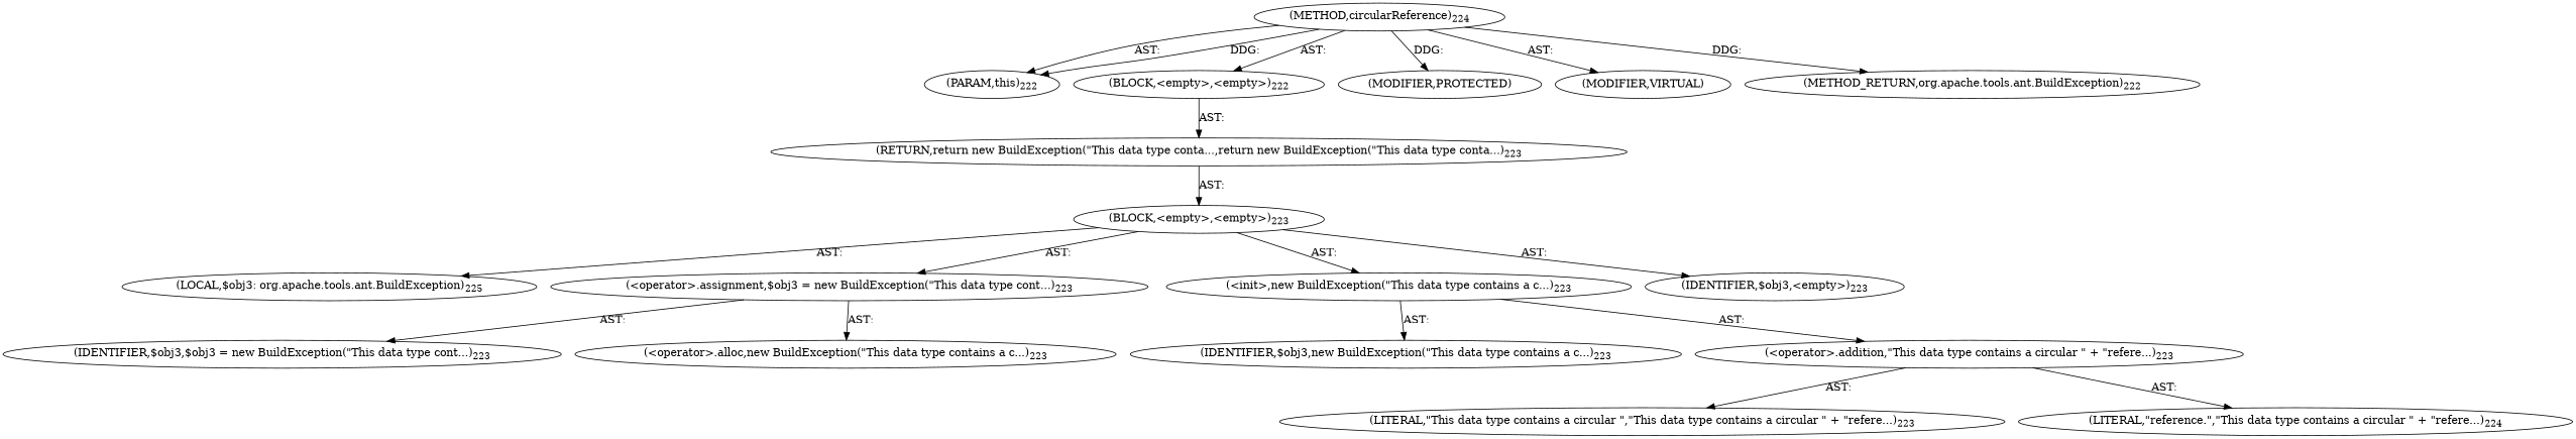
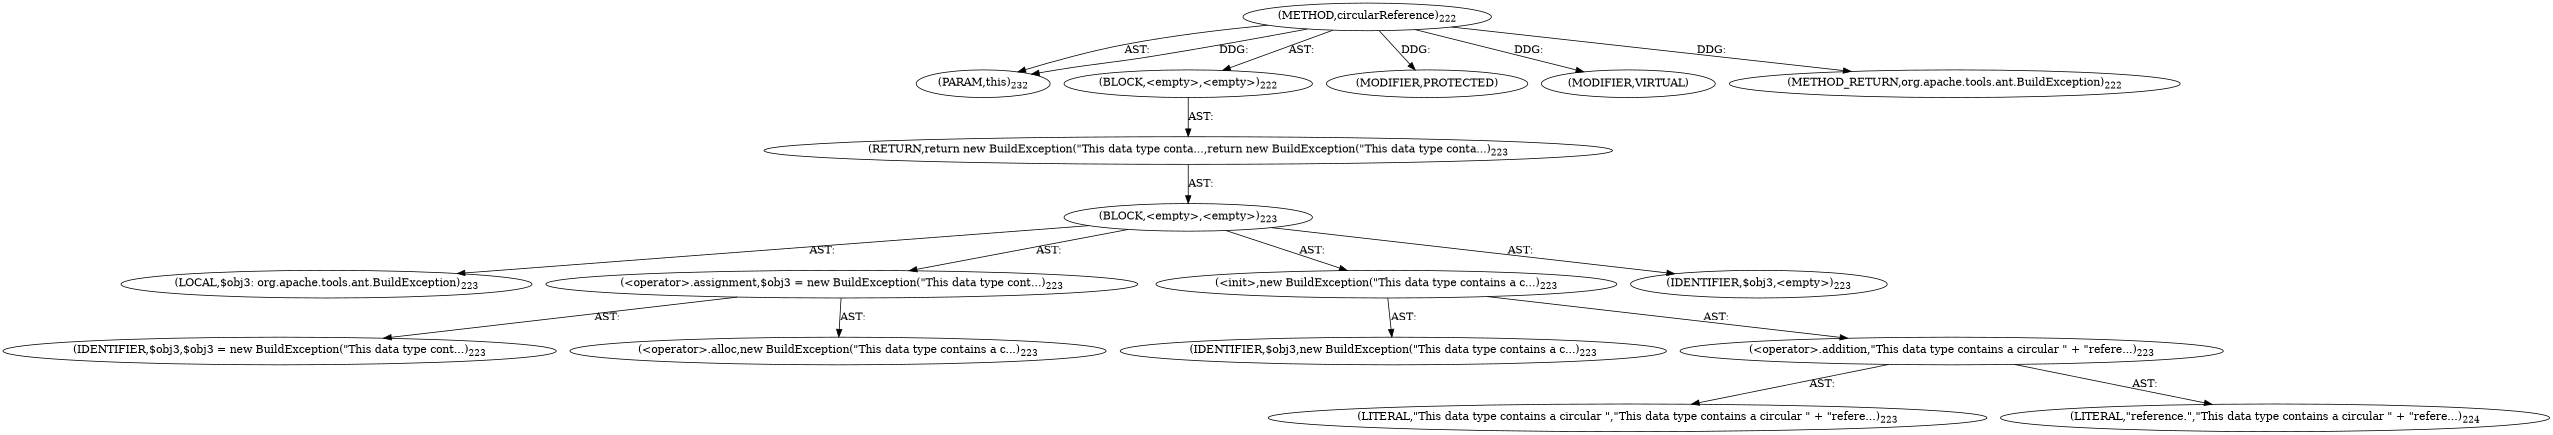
  digraph {
-   n1 [label=<(METHOD,circularReference)<SUB>224</SUB>>]
-   n2 [label=<(PARAM,this)<SUB>222</SUB>>]
+   n1 [label=<(METHOD,circularReference)<SUB>222</SUB>>]
+   n2 [label=<(PARAM,this)<SUB>232</SUB>>]
    n3 [label=<(BLOCK,&lt;empty&gt;,&lt;empty&gt;)<SUB>222</SUB>>]
    n4 [label=<(MODIFIER,PROTECTED)>]
    n5 [label=<(MODIFIER,VIRTUAL)>]
    n6 [label=<(METHOD_RETURN,org.apache.tools.ant.BuildException)<SUB>222</SUB>>]
    n7 [label=<(RETURN,return new BuildException(&quot;This data type conta...,return new BuildException(&quot;This data type conta...)<SUB>223</SUB>>]
    n8 [label=<(BLOCK,&lt;empty&gt;,&lt;empty&gt;)<SUB>223</SUB>>]
-   n9 [label=<(LOCAL,$obj3: org.apache.tools.ant.BuildException)<SUB>225</SUB>>]
+   n9 [label=<(LOCAL,$obj3: org.apache.tools.ant.BuildException)<SUB>223</SUB>>]
    n10 [label=<(&lt;operator&gt;.assignment,$obj3 = new BuildException(&quot;This data type cont...)<SUB>223</SUB>>]
    n11 [label=<(&lt;init&gt;,new BuildException(&quot;This data type contains a c...)<SUB>223</SUB>>]
    n12 [label=<(IDENTIFIER,$obj3,&lt;empty&gt;)<SUB>223</SUB>>]
    n13 [label=<(IDENTIFIER,$obj3,$obj3 = new BuildException(&quot;This data type cont...)<SUB>223</SUB>>]
    n14 [label=<(&lt;operator&gt;.alloc,new BuildException(&quot;This data type contains a c...)<SUB>223</SUB>>]
    n15 [label=<(IDENTIFIER,$obj3,new BuildException(&quot;This data type contains a c...)<SUB>223</SUB>>]
    n16 [label=<(&lt;operator&gt;.addition,&quot;This data type contains a circular &quot; + &quot;refere...)<SUB>223</SUB>>]
    n17 [label=<(LITERAL,&quot;This data type contains a circular &quot;,&quot;This data type contains a circular &quot; + &quot;refere...)<SUB>223</SUB>>]
    n18 [label=<(LITERAL,&quot;reference.&quot;,&quot;This data type contains a circular &quot; + &quot;refere...)<SUB>224</SUB>>]
    n1 -> n2 [label="AST: "]
    n1 -> n2 [label="DDG: "]
    n1 -> n3 [label="AST: "]
    n1 -> n4 [label="DDG: "]
-   n1 -> n5 [label="AST: "]
+   n1 -> n5 [label="DDG: "]
    n1 -> n6 [label="DDG: "]
    n3 -> n7 [label="AST: "]
    n7 -> n8 [label="AST: "]
    n8 -> n9 [label="AST: "]
    n8 -> n10 [label="AST: "]
    n8 -> n11 [label="AST: "]
    n8 -> n12 [label="AST: "]
    n10 -> n13 [label="AST: "]
    n10 -> n14 [label="AST: "]
    n11 -> n15 [label="AST: "]
    n11 -> n16 [label="AST: "]
    n16 -> n17 [label="AST: "]
    n16 -> n18 [label="AST: "]
  }
